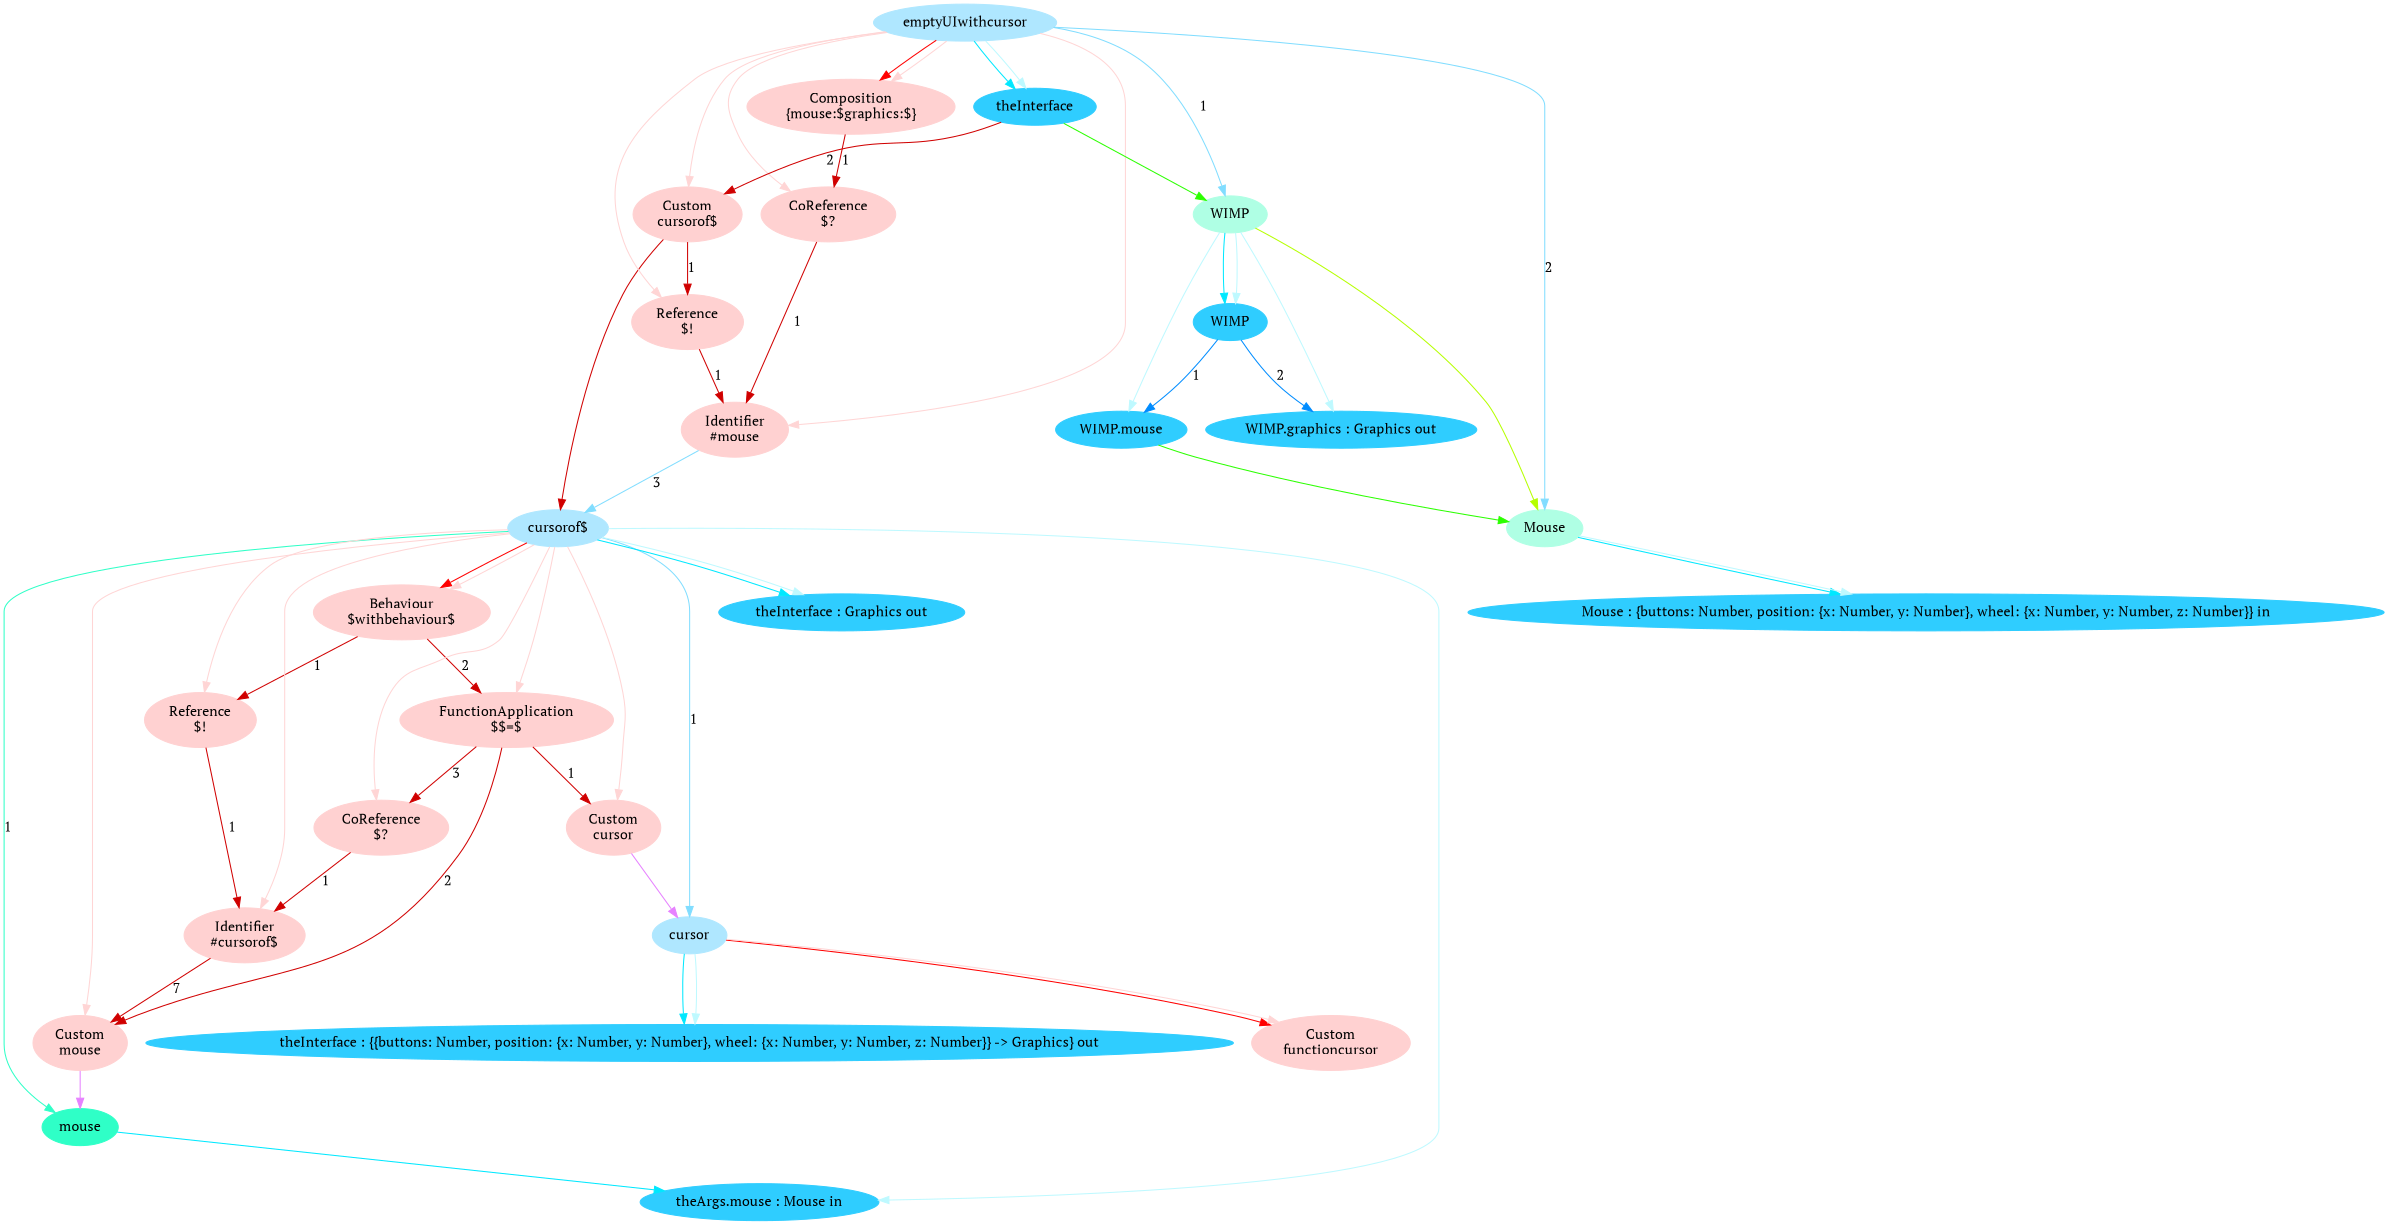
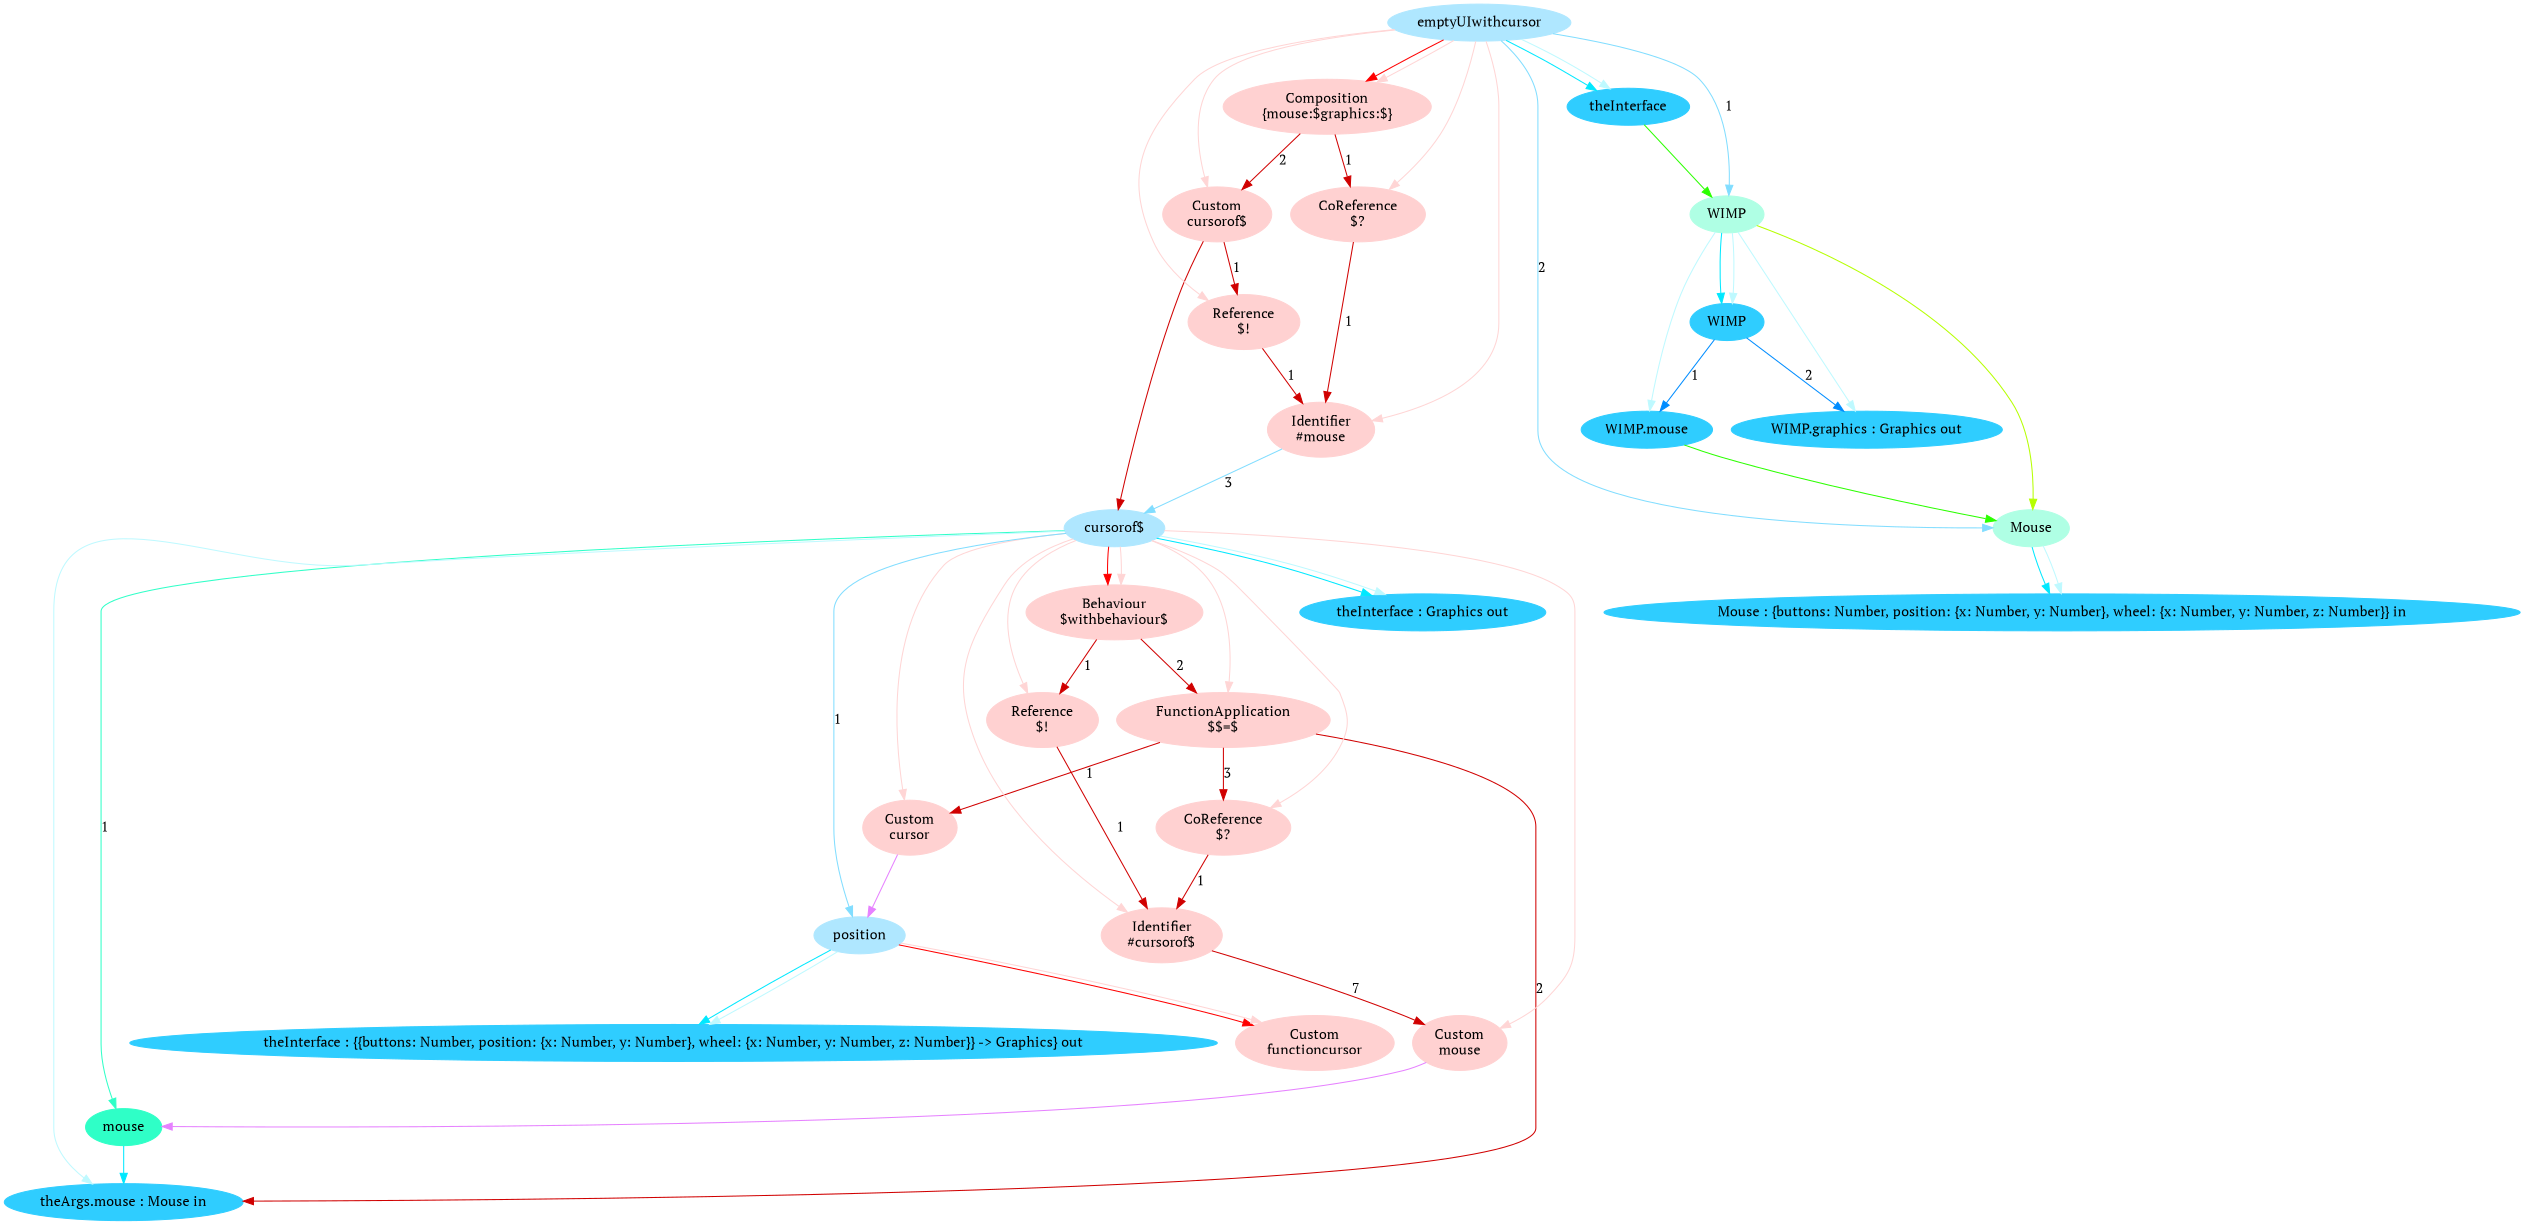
  digraph {
    fontname="PT Serif"
    node [color="#ffd1d1" fontname="PT Serif" shape=ellipse style=filled]
    edge [arrowHead=normal arrowsize=1 color="#d00000" dir=forward fontname="PT Serif"]
    n1 [label="Custom\nfunctioncursor"]
    n2 [label="Custom\nmouse"]
    n3 [color="#2fffc7" label=mouse]
    n4 [color="#2fcdff" label="theArgs.mouse : Mouse in"]
    n5 [label="Identifier\n#cursorof$"]
    n6 [label="Reference\n$!"]
    n7 [label="Custom\ncursor"]
-   n8 [color="#afe7ff" label=cursor]
+   n8 [color="#afe7ff" label=position]
    n9 [color="#2fcdff" label="theInterface : {{buttons: Number, position: {x: Number, y: Number}, wheel: {x: Number, y: Number, z: Number}} -> Graphics} out"]
    n10 [label="CoReference\n$?"]
    n11 [label="FunctionApplication\n$$=$"]
    n12 [label="Behaviour\n$withbehaviour$"]
    n13 [label="Identifier\n#mouse"]
    n14 [color="#afe7ff" label="cursorof$"]
    n15 [label="CoReference\n$?"]
    n16 [label="Reference\n$!"]
    n17 [label="Custom\ncursorof$"]
    n18 [color="#2fcdff" label="theInterface : Graphics out"]
    n19 [label="Composition\n{mouse:$graphics:$}"]
    n20 [color="#afe7ff" label=emptyUIwithcursor]
    n21 [color="#afffe4" label=WIMP]
    n22 [color="#afffe4" label=Mouse]
    n23 [color="#2fcdff" label=theInterface]
    n24 [color="#2fcdff" label=WIMP]
    n25 [color="#2fcdff" label="WIMP.mouse"]
    n26 [color="#2fcdff" label="WIMP.graphics : Graphics out"]
    n27 [color="#2fcdff" label="Mouse : {buttons: Number, position: {x: Number, y: Number}, wheel: {x: Number, y: Number, z: Number}} in"]
    n2 -> n3 [color="#e681ff"]
    n3 -> n4 [color="#00e8ff"]
    n5 -> n2 [label=7]
    n6 -> n5 [label=1]
    n7 -> n8 [color="#e681ff"]
    n8 -> n1 [color="#ff0000"]
    n8 -> n1 [color="#ffd5d5"]
    n8 -> n9 [color="#00e8ff"]
    n8 -> n9 [color="#bef9ff"]
    n10 -> n5 [label=1]
-   n11 -> n2 [label=2]
+   n11 -> n4 [label=2]
    n11 -> n7 [label=1]
    n11 -> n10 [label=3]
    n12 -> n6 [label=1]
    n12 -> n11 [label=2]
    n13 -> n14 [color="#81ddff" label=3]
    n14 -> n2 [color="#ffd5d5"]
    n14 -> n3 [color="#2fffc7" label=1]
    n14 -> n4 [color="#bef9ff"]
    n14 -> n5 [color="#ffd5d5"]
    n14 -> n6 [color="#ffd5d5"]
    n14 -> n7 [color="#ffd5d5"]
    n14 -> n8 [color="#81ddff" label=1]
    n14 -> n10 [color="#ffd5d5"]
    n14 -> n11 [color="#ffd5d5"]
    n14 -> n12 [color="#ff0000"]
    n14 -> n12 [color="#ffd5d5"]
    n14 -> n18 [color="#00e8ff"]
    n14 -> n18 [color="#bef9ff"]
    n15 -> n13 [label=1]
    n16 -> n13 [label=1]
    n17 -> n14
    n17 -> n16 [label=1]
    n19 -> n15 [label=1]
-   n23 -> n17 [label=2]
+   n19 -> n17 [label=2]
    n20 -> n13 [color="#ffd5d5"]
    n20 -> n15 [color="#ffd5d5"]
    n20 -> n16 [color="#ffd5d5"]
    n20 -> n17 [color="#ffd5d5"]
    n20 -> n19 [color="#ff0000"]
    n20 -> n19 [color="#ffd5d5"]
    n20 -> n21 [color="#81ddff" label=1]
    n20 -> n22 [color="#81ddff" label=2]
    n20 -> n23 [color="#00e8ff"]
    n20 -> n23 [color="#bef9ff"]
    n21 -> n22 [color="#b5ff00"]
    n21 -> n24 [color="#00e8ff"]
    n21 -> n24 [color="#bef9ff"]
    n21 -> n25 [color="#bef9ff"]
    n21 -> n26 [color="#bef9ff"]
    n22 -> n27 [color="#00e8ff"]
    n22 -> n27 [color="#bef9ff"]
    n23 -> n21 [color="#2bff00"]
    n24 -> n25 [color="#008cff" label=1]
    n24 -> n26 [color="#008cff" label=2]
    n25 -> n22 [color="#2bff00"]
  }
